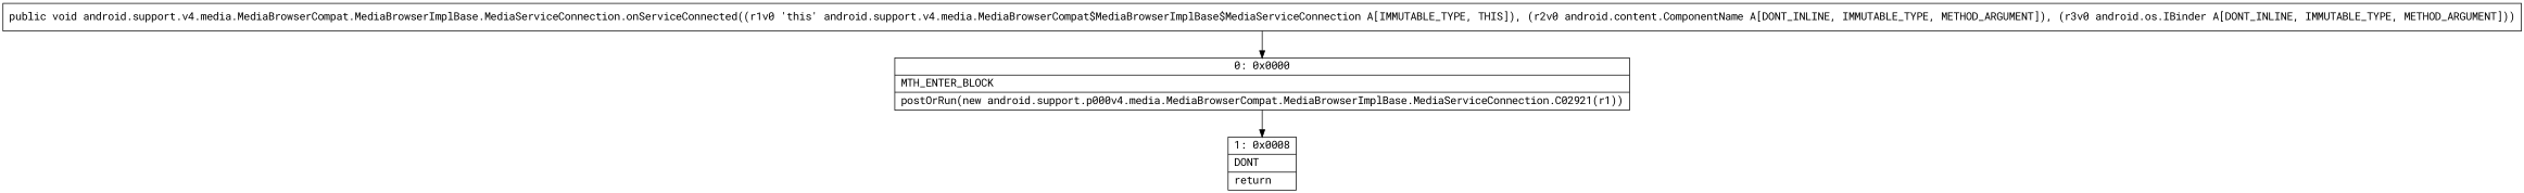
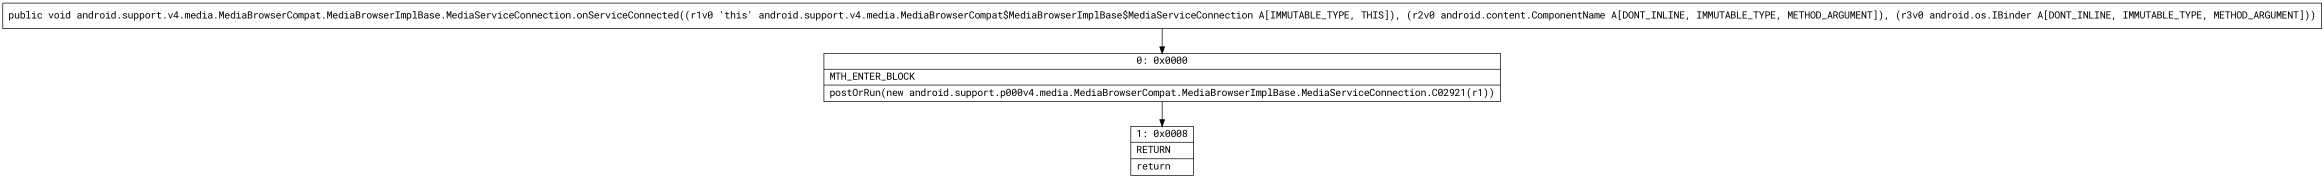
  digraph {
    fontname="Roboto Mono"
    node [shape=record fontname="Roboto Mono"]
    edge [fontname="Roboto Mono"]
    n1 [label="{0\:\ 0x0000|MTH_ENTER_BLOCK\l|postOrRun(new android.support.p000v4.media.MediaBrowserCompat.MediaBrowserImplBase.MediaServiceConnection.C02921(r1))\l}"]
-   n2 [label="{1\:\ 0x0008|DONT\l|return\l}"]
+   n2 [label="{1\:\ 0x0008|RETURN\l|return\l}"]
    n3 [label="{public void android.support.v4.media.MediaBrowserCompat.MediaBrowserImplBase.MediaServiceConnection.onServiceConnected((r1v0 'this' android.support.v4.media.MediaBrowserCompat$MediaBrowserImplBase$MediaServiceConnection A[IMMUTABLE_TYPE, THIS]), (r2v0 android.content.ComponentName A[DONT_INLINE, IMMUTABLE_TYPE, METHOD_ARGUMENT]), (r3v0 android.os.IBinder A[DONT_INLINE, IMMUTABLE_TYPE, METHOD_ARGUMENT])) }"]
    n1 -> n2
    n3 -> n1
  }
